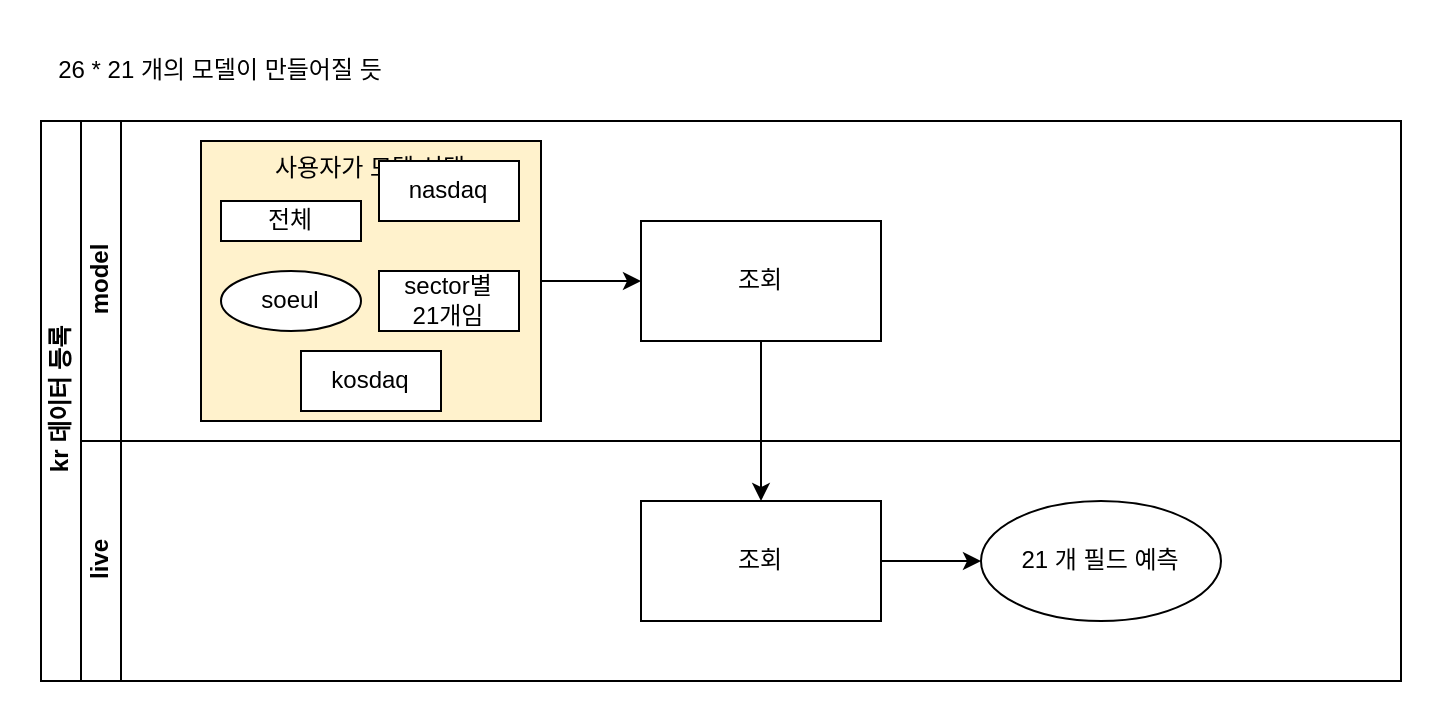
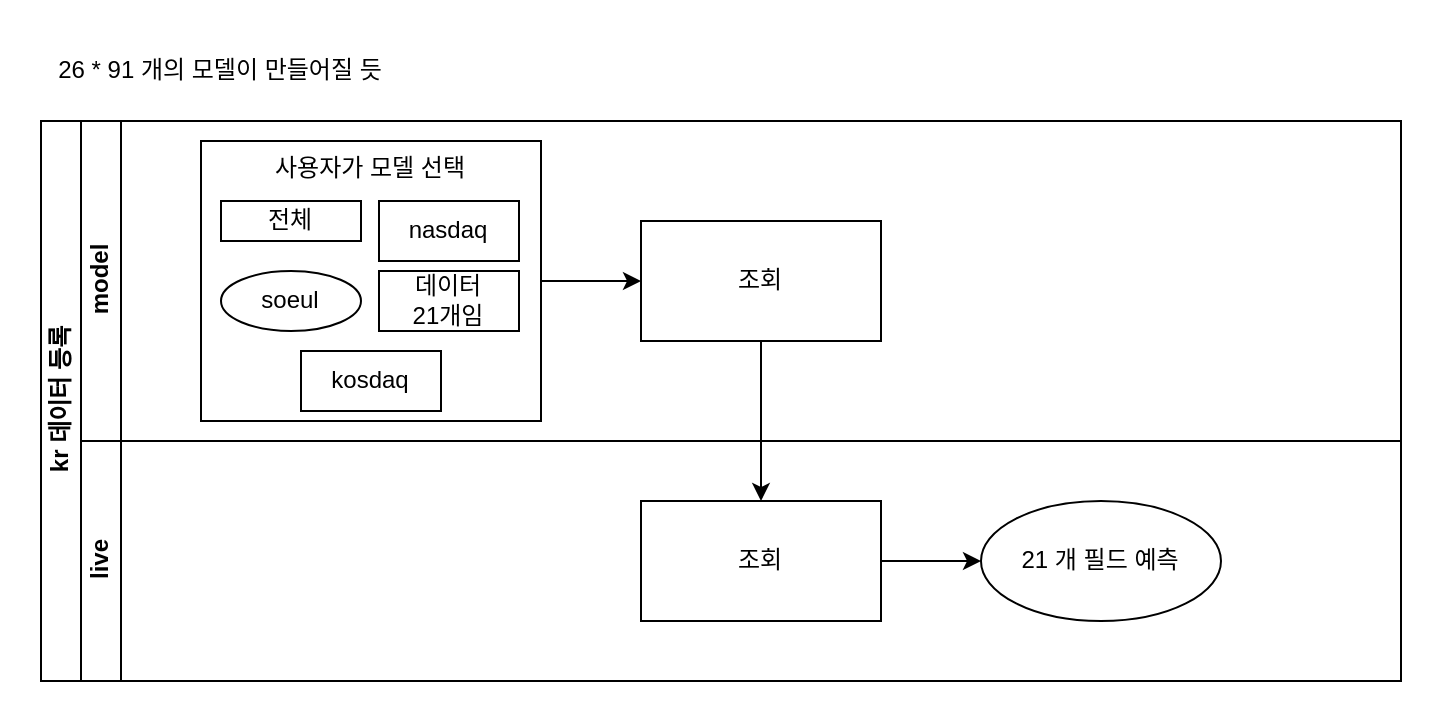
  <mxCell id="0" />
  <mxCell id="1" parent="0" />
  <mxCell id="2" value="kr 데이터 등록" style="swimlane;html=1;childLayout=stackLayout;resizeParent=1;resizeParentMax=0;horizontal=0;startSize=20;horizontalStack=0;" vertex="1" parent="1"><mxGeometry x="20" y="60" width="680" height="280" as="geometry" /></mxCell>
  <mxCell id="3" value="model" style="swimlane;html=1;startSize=20;horizontal=0;" vertex="1" parent="2"><mxGeometry x="20" width="660" height="160" as="geometry" /></mxCell>
  <mxCell id="4" value="조회" style="rounded=0;whiteSpace=wrap;html=1;" vertex="1" parent="3"><mxGeometry x="280" y="50" width="120" height="60" as="geometry" /></mxCell>
  <mxCell id="5" style="edgeStyle=none;html=1;" edge="1" parent="3" source="6" target="4"><mxGeometry relative="1" as="geometry" /></mxCell>
- <mxCell id="6" value="사용자가 모델 선택" style="rounded=0;whiteSpace=wrap;html=1;horizontal=1;verticalAlign=top;fillColor=#fff2cc;" vertex="1" parent="3"><mxGeometry x="60" y="10" width="170" height="140" as="geometry" /></mxCell>
+ <mxCell id="6" value="사용자가 모델 선택" style="rounded=0;whiteSpace=wrap;html=1;horizontal=1;verticalAlign=top;" vertex="1" parent="3"><mxGeometry x="60" y="10" width="170" height="140" as="geometry" /></mxCell>
  <mxCell id="7" value="전체" style="rounded=0;whiteSpace=wrap;html=1;fontFamily=Helvetica;fontSize=12;align=center;" vertex="1" parent="3"><mxGeometry x="70" y="40" width="70" height="20" as="geometry" /></mxCell>
  <mxCell id="8" value="soeul" style="ellipse;whiteSpace=wrap;html=1;fontFamily=Helvetica;fontSize=12;align=center;" vertex="1" parent="3"><mxGeometry x="70" y="75" width="70" height="30" as="geometry" /></mxCell>
  <mxCell id="9" value="kosdaq" style="rounded=0;whiteSpace=wrap;html=1;fontFamily=Helvetica;fontSize=12;align=center;" vertex="1" parent="3"><mxGeometry x="110" y="115" width="70" height="30" as="geometry" /></mxCell>
- <mxCell id="10" value="nasdaq" style="rounded=0;whiteSpace=wrap;html=1;fontFamily=Helvetica;fontSize=12;align=center;" vertex="1" parent="3"><mxGeometry x="149" y="20" width="70" height="30" as="geometry" /></mxCell>
- <mxCell id="11" value="sector별&lt;br&gt;21개임" style="rounded=0;whiteSpace=wrap;html=1;fontFamily=Helvetica;fontSize=12;align=center;" vertex="1" parent="3"><mxGeometry x="149" y="75" width="70" height="30" as="geometry" /></mxCell>
+ <mxCell id="10" value="nasdaq" style="rounded=0;whiteSpace=wrap;html=1;fontFamily=Helvetica;fontSize=12;align=center;" vertex="1" parent="3"><mxGeometry x="149" y="40" width="70" height="30" as="geometry" /></mxCell>
+ <mxCell id="11" value="데이터&lt;br&gt;21개임" style="rounded=0;whiteSpace=wrap;html=1;fontFamily=Helvetica;fontSize=12;align=center;" vertex="1" parent="3"><mxGeometry x="149" y="75" width="70" height="30" as="geometry" /></mxCell>
  <mxCell id="12" value="live" style="swimlane;html=1;startSize=20;horizontal=0;" vertex="1" parent="2"><mxGeometry x="20" y="160" width="660" height="120" as="geometry" /></mxCell>
  <mxCell id="13" style="edgeStyle=none;html=1;" edge="1" parent="12" source="14" target="15"><mxGeometry relative="1" as="geometry" /></mxCell>
  <mxCell id="14" value="조회" style="rounded=0;whiteSpace=wrap;html=1;" vertex="1" parent="12"><mxGeometry x="280" y="30" width="120" height="60" as="geometry" /></mxCell>
  <mxCell id="15" value="21 개 필드 예측" style="ellipse;whiteSpace=wrap;html=1;" vertex="1" parent="12"><mxGeometry x="450" y="30" width="120" height="60" as="geometry" /></mxCell>
  <mxCell id="16" style="edgeStyle=none;html=1;" edge="1" parent="2" source="4" target="14"><mxGeometry relative="1" as="geometry" /></mxCell>
- <mxCell id="17" value="26 * 21 개의 모델이 만들어질 듯" style="text;html=1;strokeColor=none;fillColor=none;align=center;verticalAlign=middle;whiteSpace=wrap;rounded=0;" vertex="1" parent="1"><mxGeometry x="20" y="20" width="180" height="30" as="geometry" /></mxCell>
+ <mxCell id="17" value="26 * 91 개의 모델이 만들어질 듯" style="text;html=1;strokeColor=none;fillColor=none;align=center;verticalAlign=middle;whiteSpace=wrap;rounded=0;" vertex="1" parent="1"><mxGeometry x="20" y="20" width="180" height="30" as="geometry" /></mxCell>
